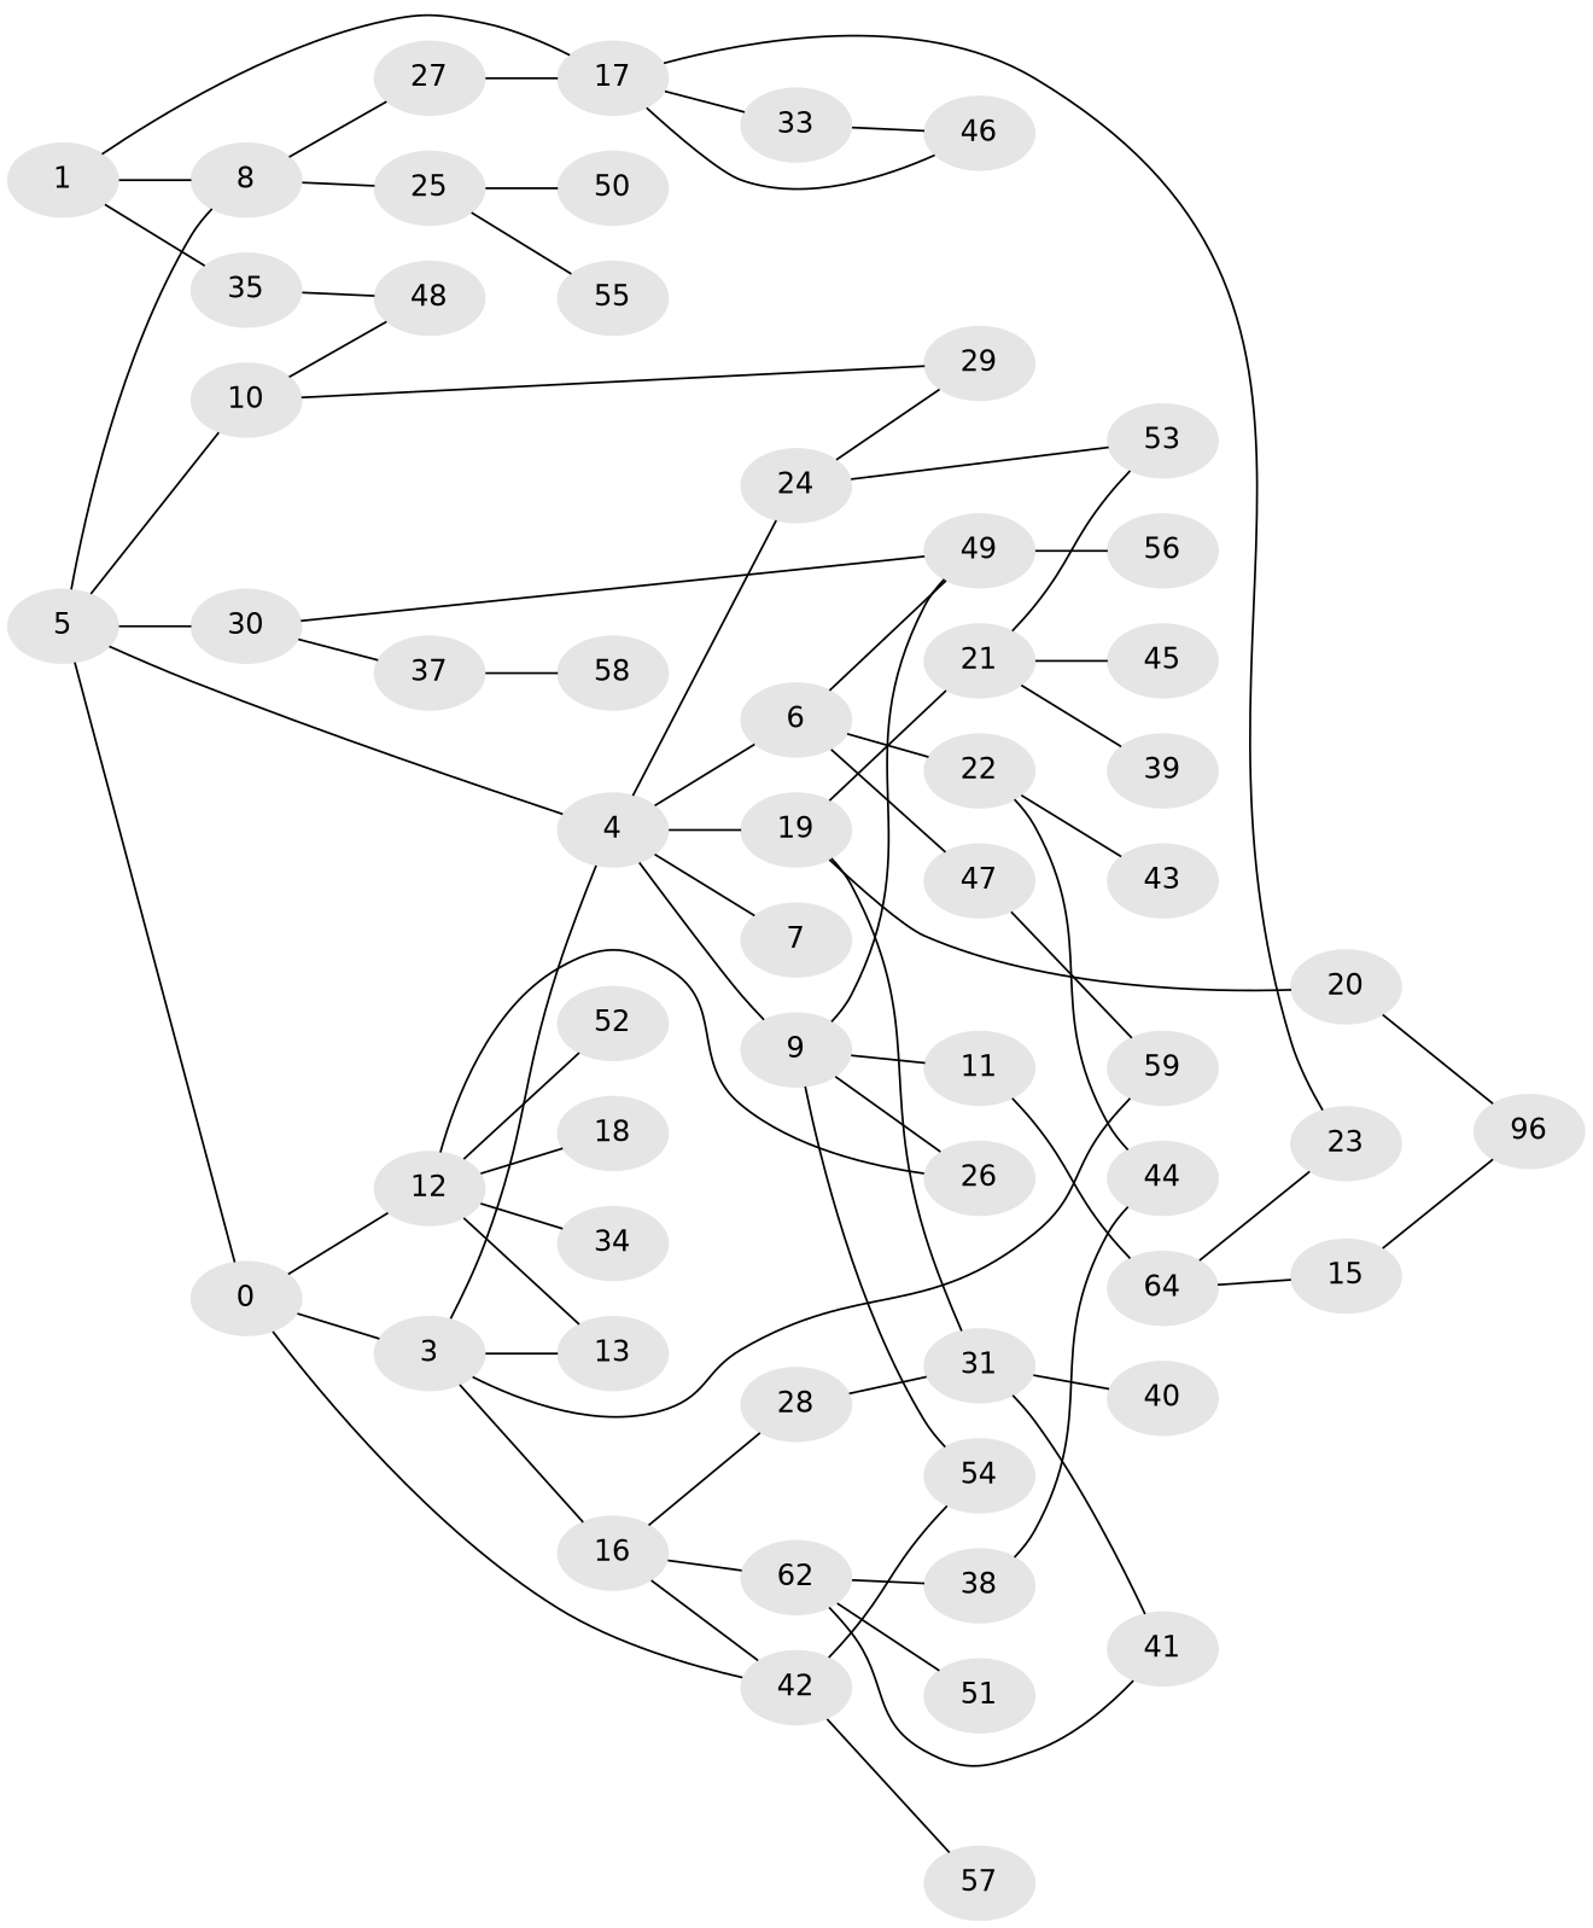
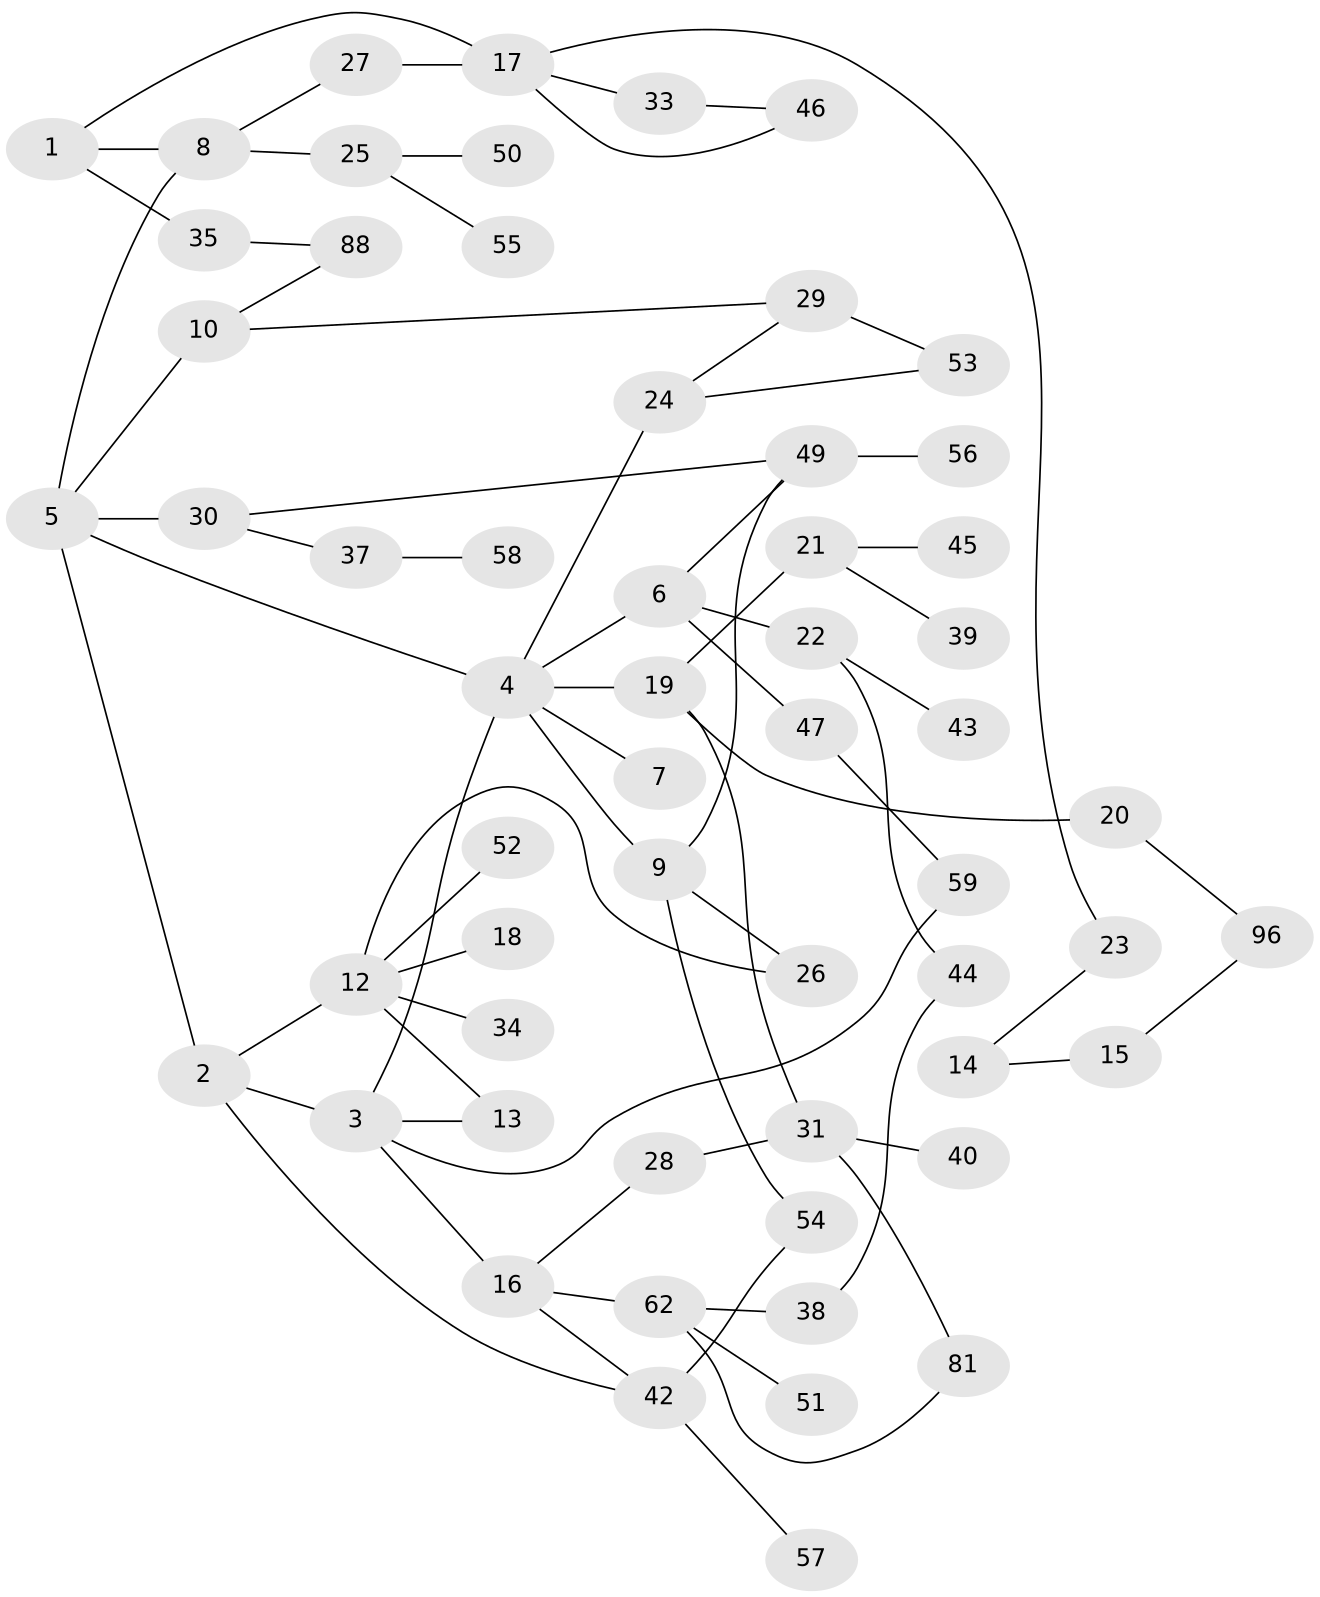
  graph {
    fontname="DejaVu Sans"
    rankdir=LR
    node [color=gray90 fontname="DejaVu Sans" style=filled]
    edge [fontname="DejaVu Sans"]
    1
    8
    17
    35
-   2 [label=0]
+   2
    3
    12
    42
    25
    27
    23
    33
    46
-   48
+   48 [label=88]
    4
    13
    16
    59
    26
    18
    34
    52
    57
    54
    5
    6
    7
    9
    19
    24
    28
    n32 [label=62]
    10
    30
    22
    47
    49
-   11
    20
    21
    31
    29
    53
    37
    43
    44
    56
    50
    55
-   14 [label=64]
+   14
    15
    n52 [label=96]
-   41
+   41 [label=81]
    38
    51
    39
    45
    40
    58
    1 -- 8
    1 -- 17
    1 -- 35
    8 -- 25
    8 -- 27
    17 -- 23
    17 -- 33
    17 -- 46
    35 -- 48
    2 -- 3
    2 -- 12
    2 -- 42
    3 -- 4
    3 -- 13
    3 -- 16
    3 -- 59
    12 -- 13
    12 -- 26
    12 -- 18
    12 -- 34
    12 -- 52
    42 -- 57
    42 -- 54
    25 -- 50
    25 -- 55
    27 -- 17
    33 -- 46
    4 -- 5
    4 -- 6
    4 -- 7
    4 -- 9
    4 -- 19
    4 -- 24
    16 -- 42
    16 -- 28
    16 -- n32
    5 -- 8
    5 -- 2
    5 -- 10
    5 -- 30
    6 -- 22
    6 -- 47
    6 -- 49
    9 -- 26
    9 -- 54
    9 -- 49
-   9 -- 11
    19 -- 20
    19 -- 21
    19 -- 31
    24 -- 29
    24 -- 53
    28 -- 31
    n32 -- 41
    n32 -- 38
    n32 -- 51
    10 -- 48
    10 -- 29
    30 -- 49
    30 -- 37
    22 -- 43
    22 -- 44
    47 -- 59
    49 -- 56
-   11 -- 14
    20 -- n52
-   21 -- 53
+   29 -- 53
    21 -- 39
    21 -- 45
    31 -- 41
    31 -- 40
    37 -- 58
    14 -- 23
    14 -- 15
    15 -- n52
    38 -- 44
  }
